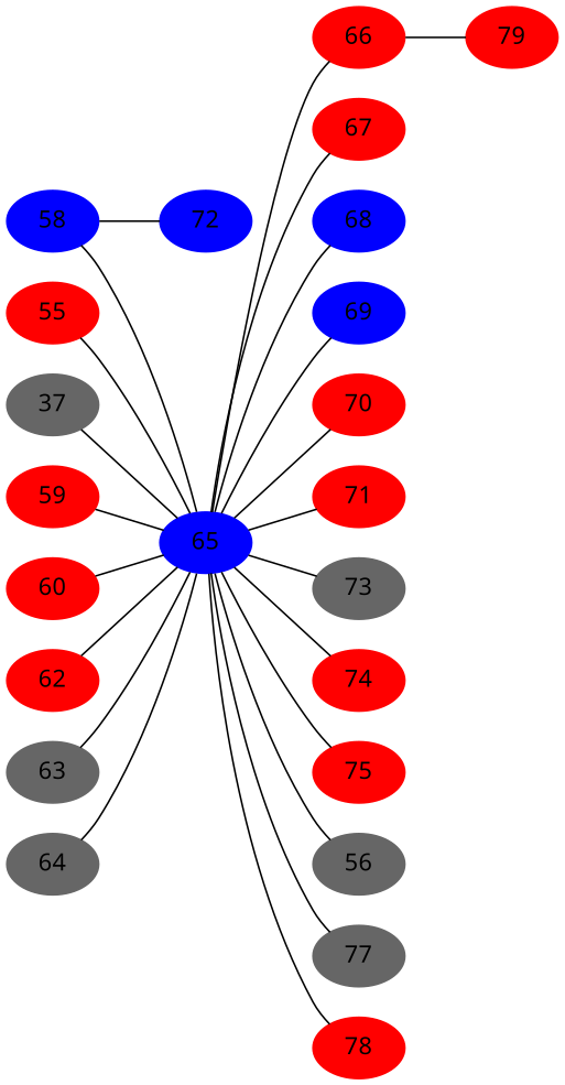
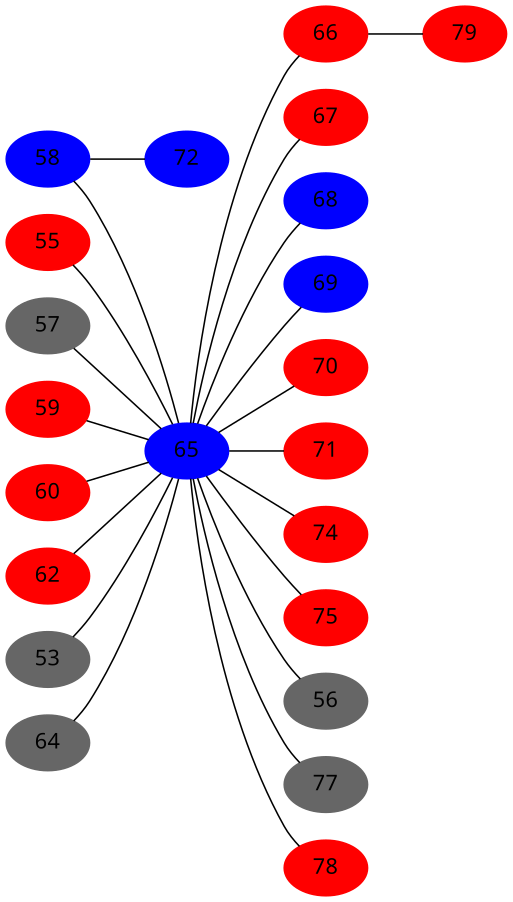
  graph {
    fontname="Noto Sans"
    rankdir=LR
    node [color=red fontname="Noto Sans" style=filled]
    edge [fontname="Noto Sans"]
    65 [color=blue super="+48+49+51+52+56+53"]
    66 [super="+61"]
    67
    68 [color=blue]
    69 [color=blue]
    70
    71
-   73 [color=gray40]
    74
    75
    n11 [color=gray40 label=56]
    77 [color=gray40]
    78
    55
-   57 [color=gray40 label=37]
+   57 [color=gray40]
    58 [color=blue]
    72 [color=blue]
    59
    60
    62
-   63 [color=gray40]
+   63 [color=gray40 label=53]
    64 [color=gray40]
    79
    65 -- 66
    65 -- 67
    65 -- 68
    65 -- 69
    65 -- 70
    65 -- 71
-   65 -- 73
    65 -- 74
    65 -- 75
    65 -- n11
    65 -- 77
    65 -- 78
    66 -- 79
    55 -- 65
    57 -- 65
    58 -- 65
    58 -- 72
    59 -- 65
    60 -- 65
    62 -- 65
    63 -- 65
    64 -- 65
  }
